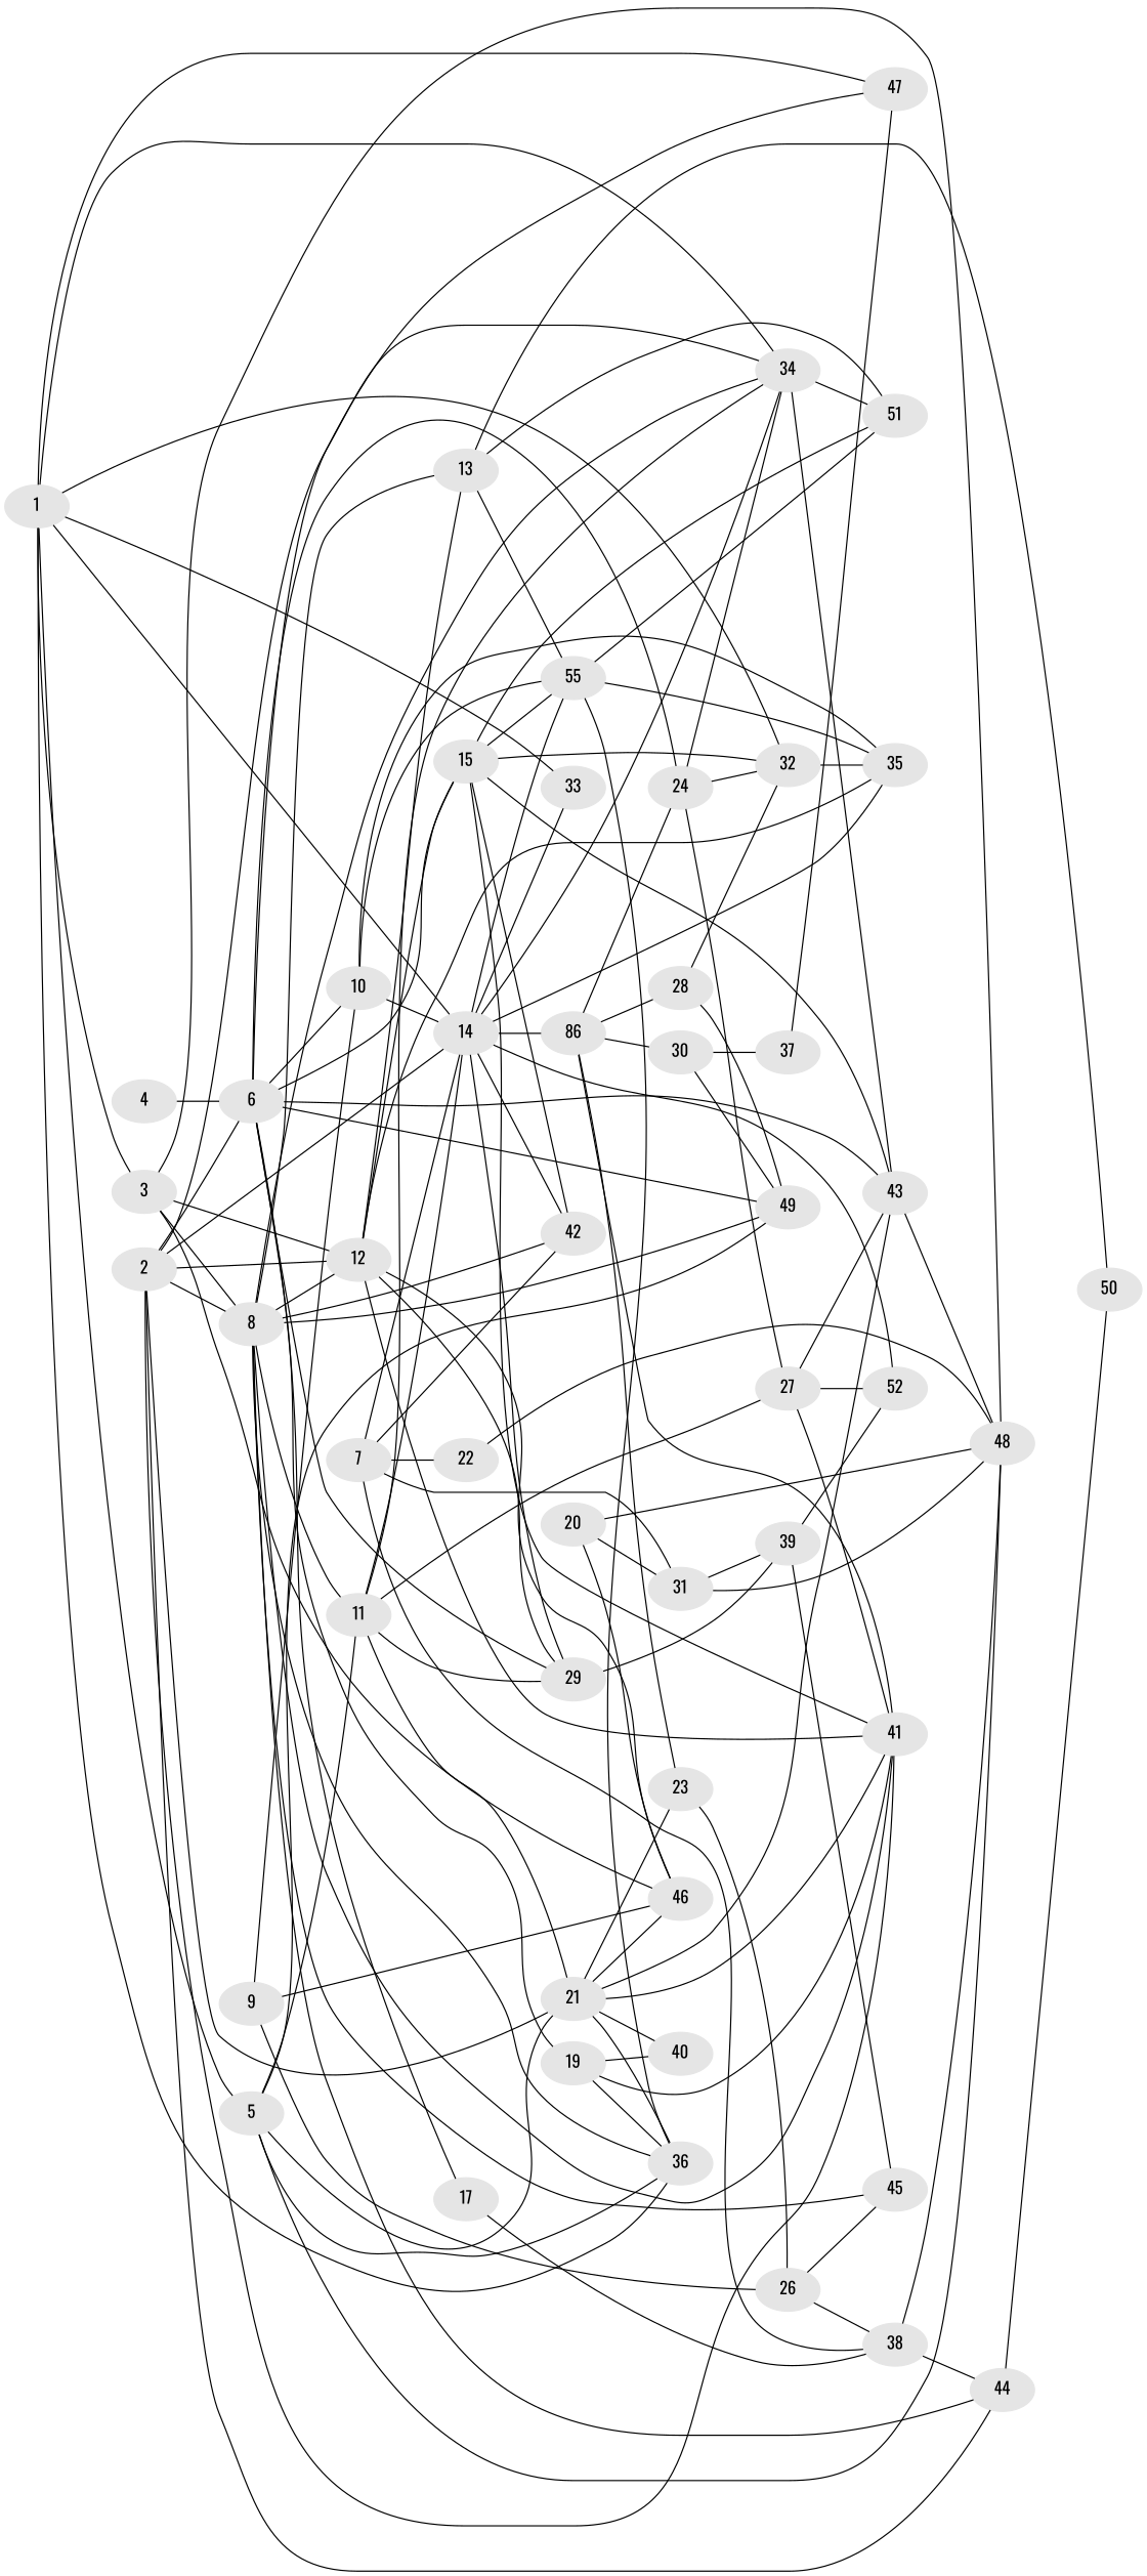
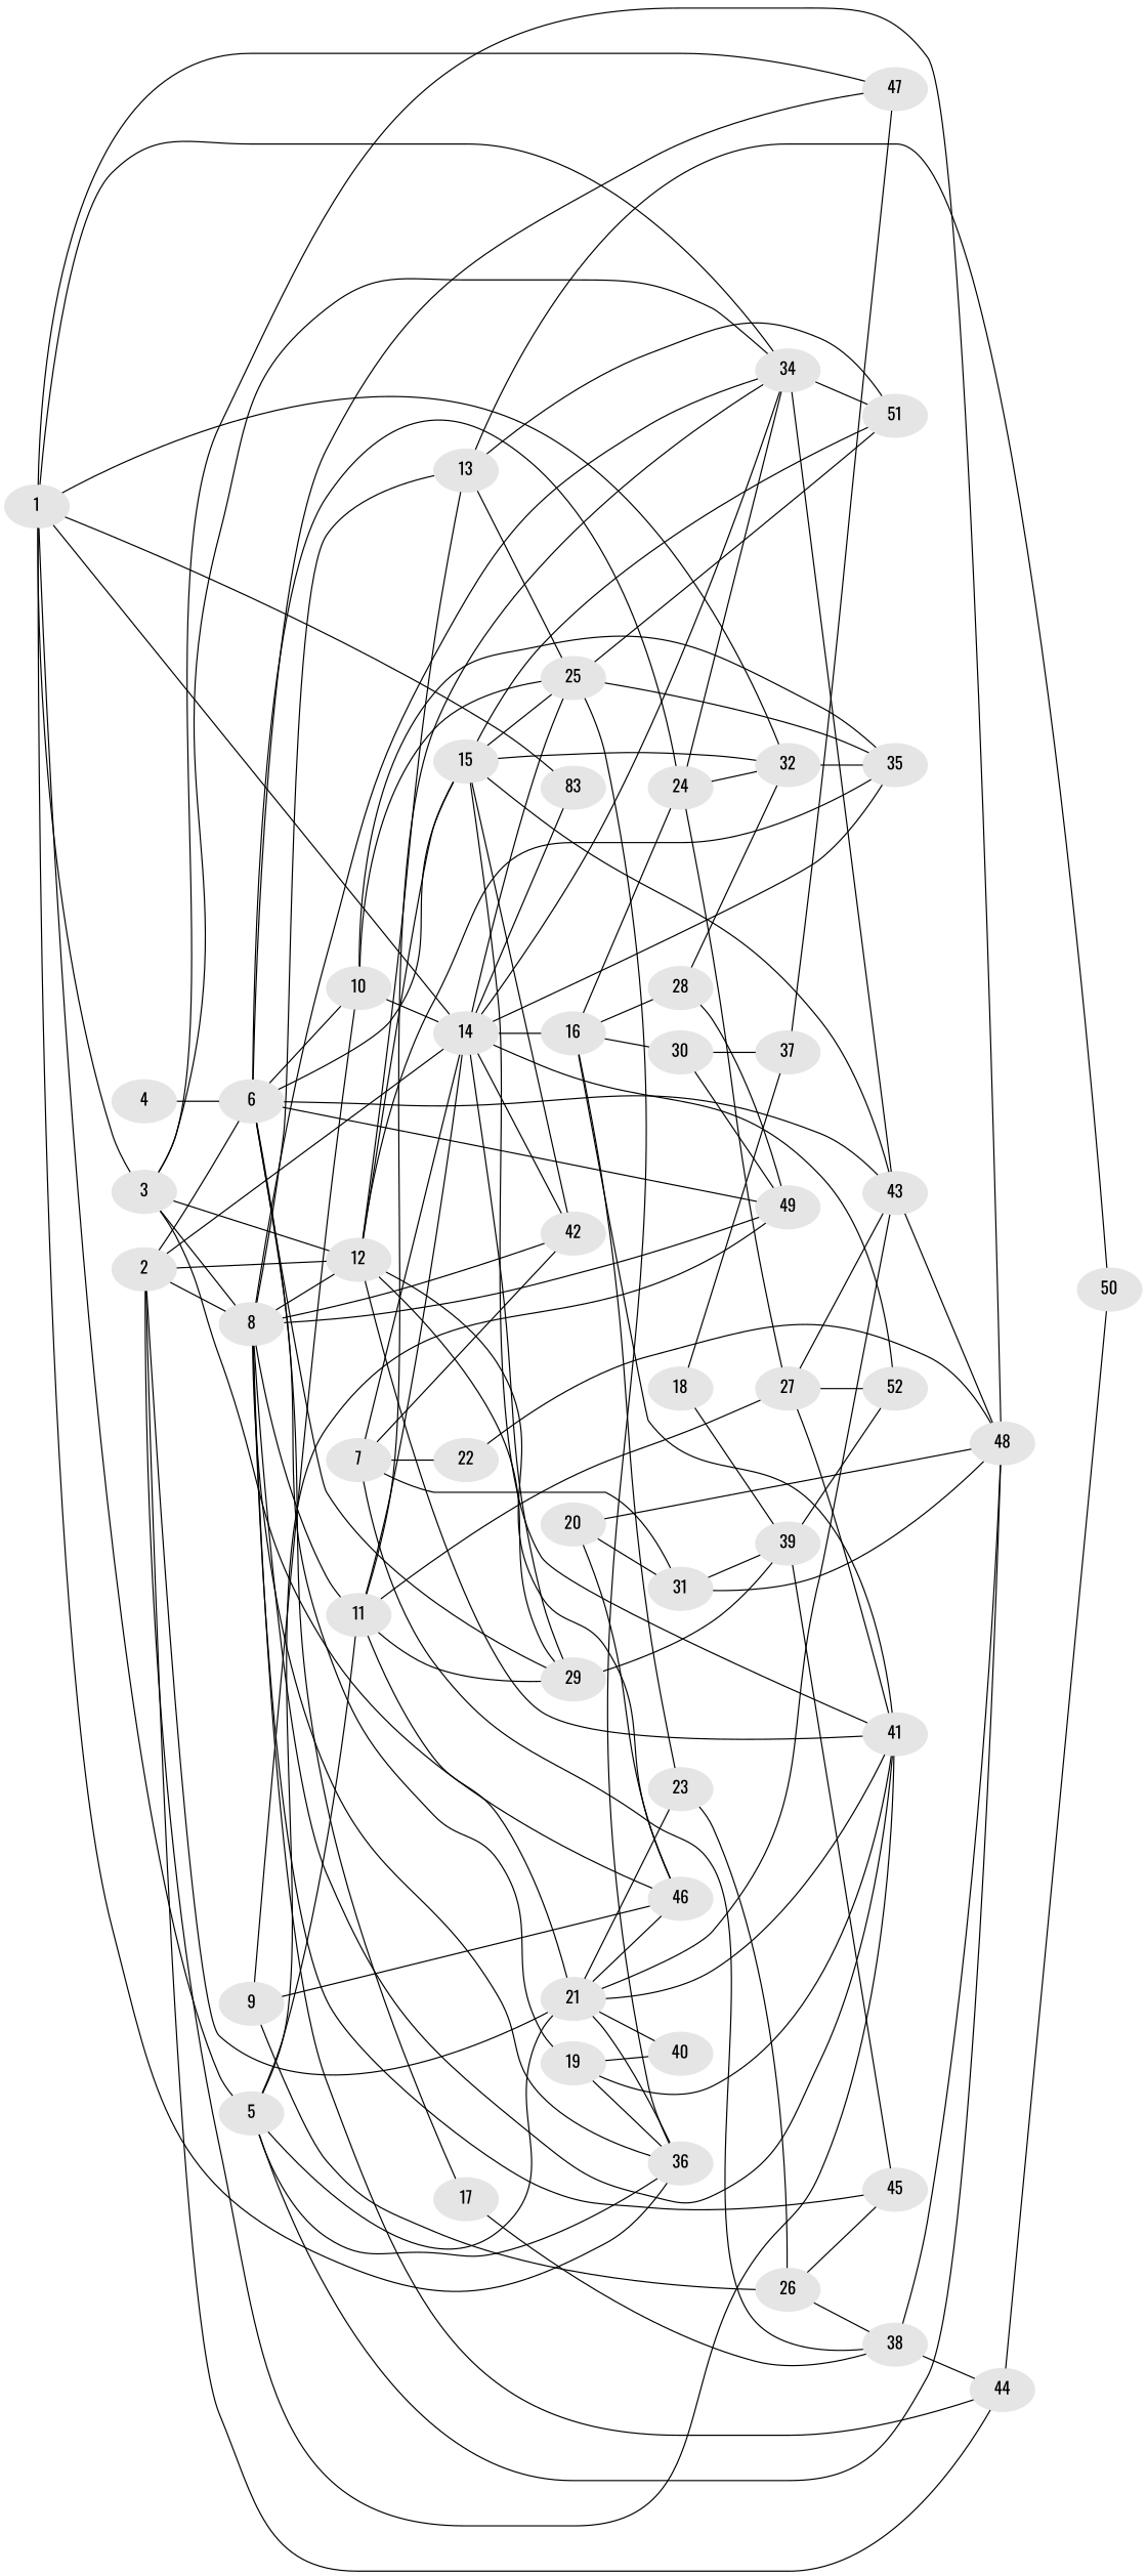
  graph {
    fontname=Oswald
    rankdir=LR
    node [color=gray90 fontname=Oswald style=filled]
    edge [fontname=Oswald weight=1.0]
    1
    3
    5
    14
    32
-   33
+   33 [label=83]
    34
    36
    47
    8
    12
    46
    48
    21
    11
    49
    29
-   25 [label=55]
+   25
    42
    35
-   16 [label=86]
+   16
    52
    43
    51
    2
    6
    41
    44
    10
    15
    17
    19
    24
    13
    45
    40
    23
    50
    4
    27
    38
    39
    7
    22
    31
    9
    26
    28
    30
    37
+   18
    20
    1 -- 3
    1 -- 5 [weight=3.0]
    1 -- 14 [weight=2.0]
    1 -- 32
    1 -- 33
    1 -- 34 [weight=3.0]
    1 -- 36
    1 -- 47
    3 -- 8
    3 -- 12
    3 -- 46
    3 -- 48
    5 -- 36
    5 -- 48
    5 -- 21
    5 -- 11
    5 -- 49
    14 -- 33
    14 -- 34
    14 -- 29 [weight=2.0]
    14 -- 25
    14 -- 42
    14 -- 35
    14 -- 16
    14 -- 52
    32 -- 35
    34 -- 43
    34 -- 51
    8 -- 34
    8 -- 36
    8 -- 12 [weight=4.0]
    8 -- 11 [weight=2.0]
    8 -- 49
    8 -- 42
    8 -- 41
    8 -- 44
    8 -- 13
    8 -- 45
    12 -- 46
    12 -- 29
    12 -- 35
    12 -- 41 [weight=3.0]
    12 -- 15
    12 -- 13
    21 -- 36
    21 -- 46 [weight=2.0]
    21 -- 43
    21 -- 41
    21 -- 40 [weight=2.0]
    21 -- 23
    11 -- 14 [weight=2.0]
    11 -- 34
    11 -- 21
    11 -- 29
    11 -- 27
    29 -- 39
    25 -- 36
    25 -- 35
    25 -- 51
    16 -- 41
    16 -- 24
    16 -- 23 [weight=2.0]
    16 -- 28
    16 -- 30
    43 -- 48
    2 -- 14
-   2 -- 34
+   3 -- 34
    2 -- 8
    2 -- 12
    2 -- 21
    2 -- 6 [weight=2.0]
    2 -- 41
    2 -- 44
    6 -- 47
    6 -- 49
    6 -- 29
    6 -- 43
    6 -- 10
    6 -- 15 [weight=2.0]
    6 -- 17
    6 -- 19
    6 -- 24
    44 -- 50
    10 -- 14
    10 -- 25
    10 -- 35
    15 -- 32
    15 -- 25 [weight=5.0]
    15 -- 42
    15 -- 43
    15 -- 51
    15 -- 41
    17 -- 38
    19 -- 36
    19 -- 41
    19 -- 40
    24 -- 32
    24 -- 34
    24 -- 27
    13 -- 25
    13 -- 51
    13 -- 50
    23 -- 26
    4 -- 6
    27 -- 52
    27 -- 43
    27 -- 41
    38 -- 48
    38 -- 44
    39 -- 52
    39 -- 45
    7 -- 14
    7 -- 42
    7 -- 38
    7 -- 22
    7 -- 31
    22 -- 48
    31 -- 48
    31 -- 39
    9 -- 46
    9 -- 10
    9 -- 26
    26 -- 45
    26 -- 38
    28 -- 32
    28 -- 49
    30 -- 49
    30 -- 37
    37 -- 47
+   18 -- 39
+   18 -- 37
    20 -- 46
    20 -- 48
    20 -- 31
  }
